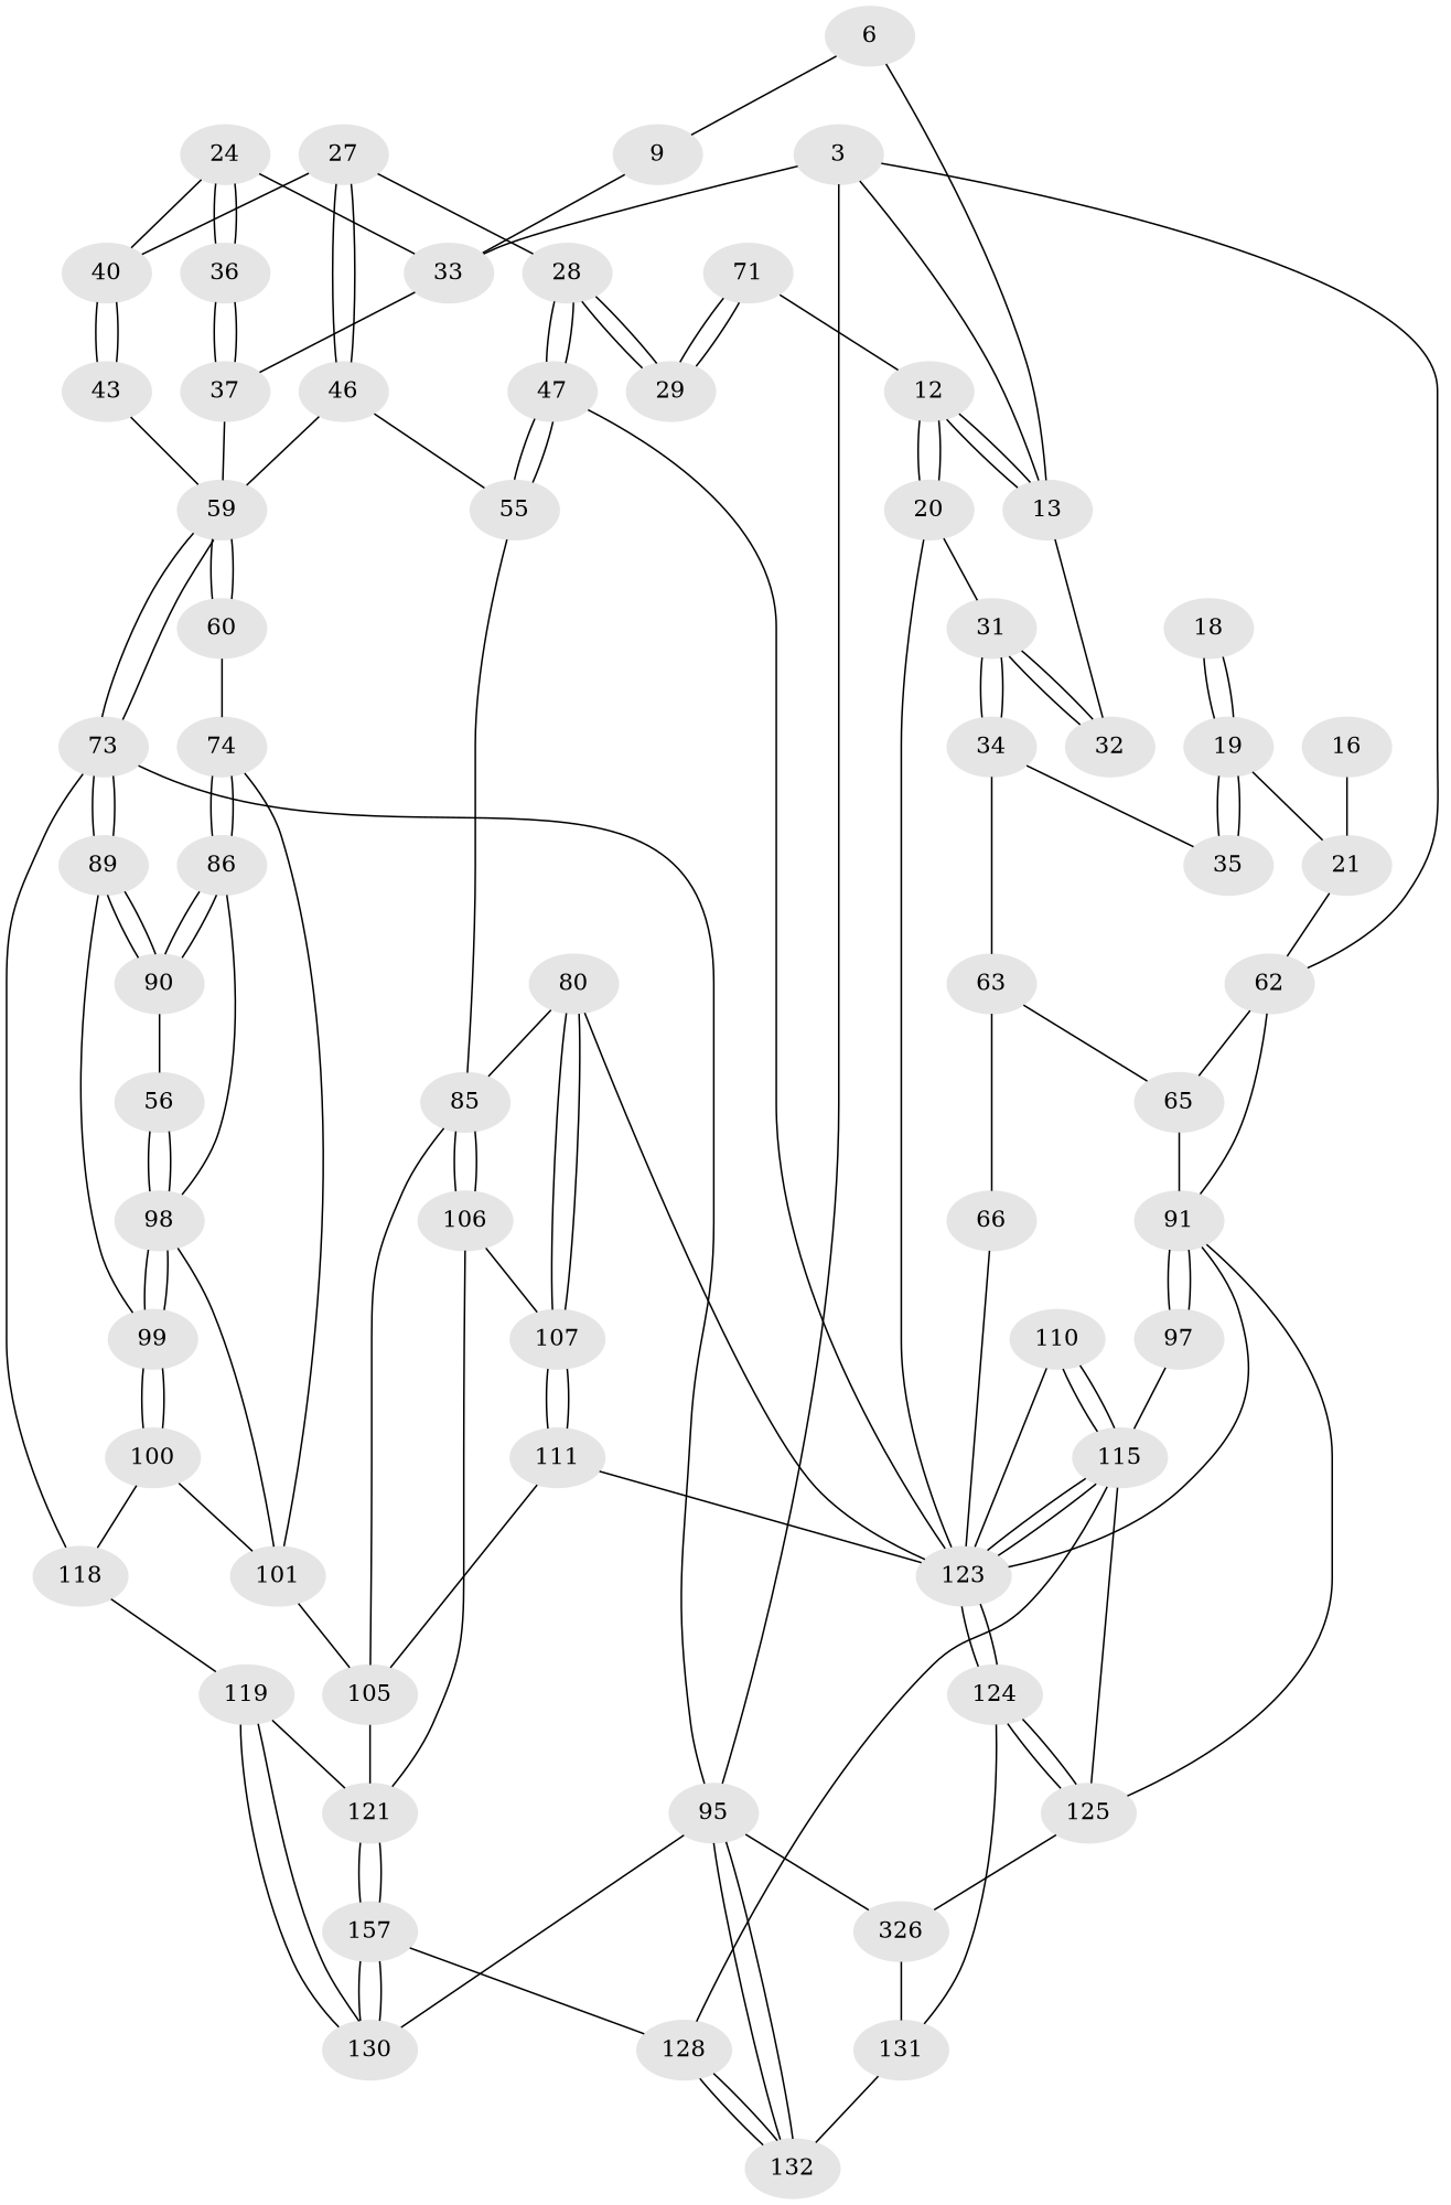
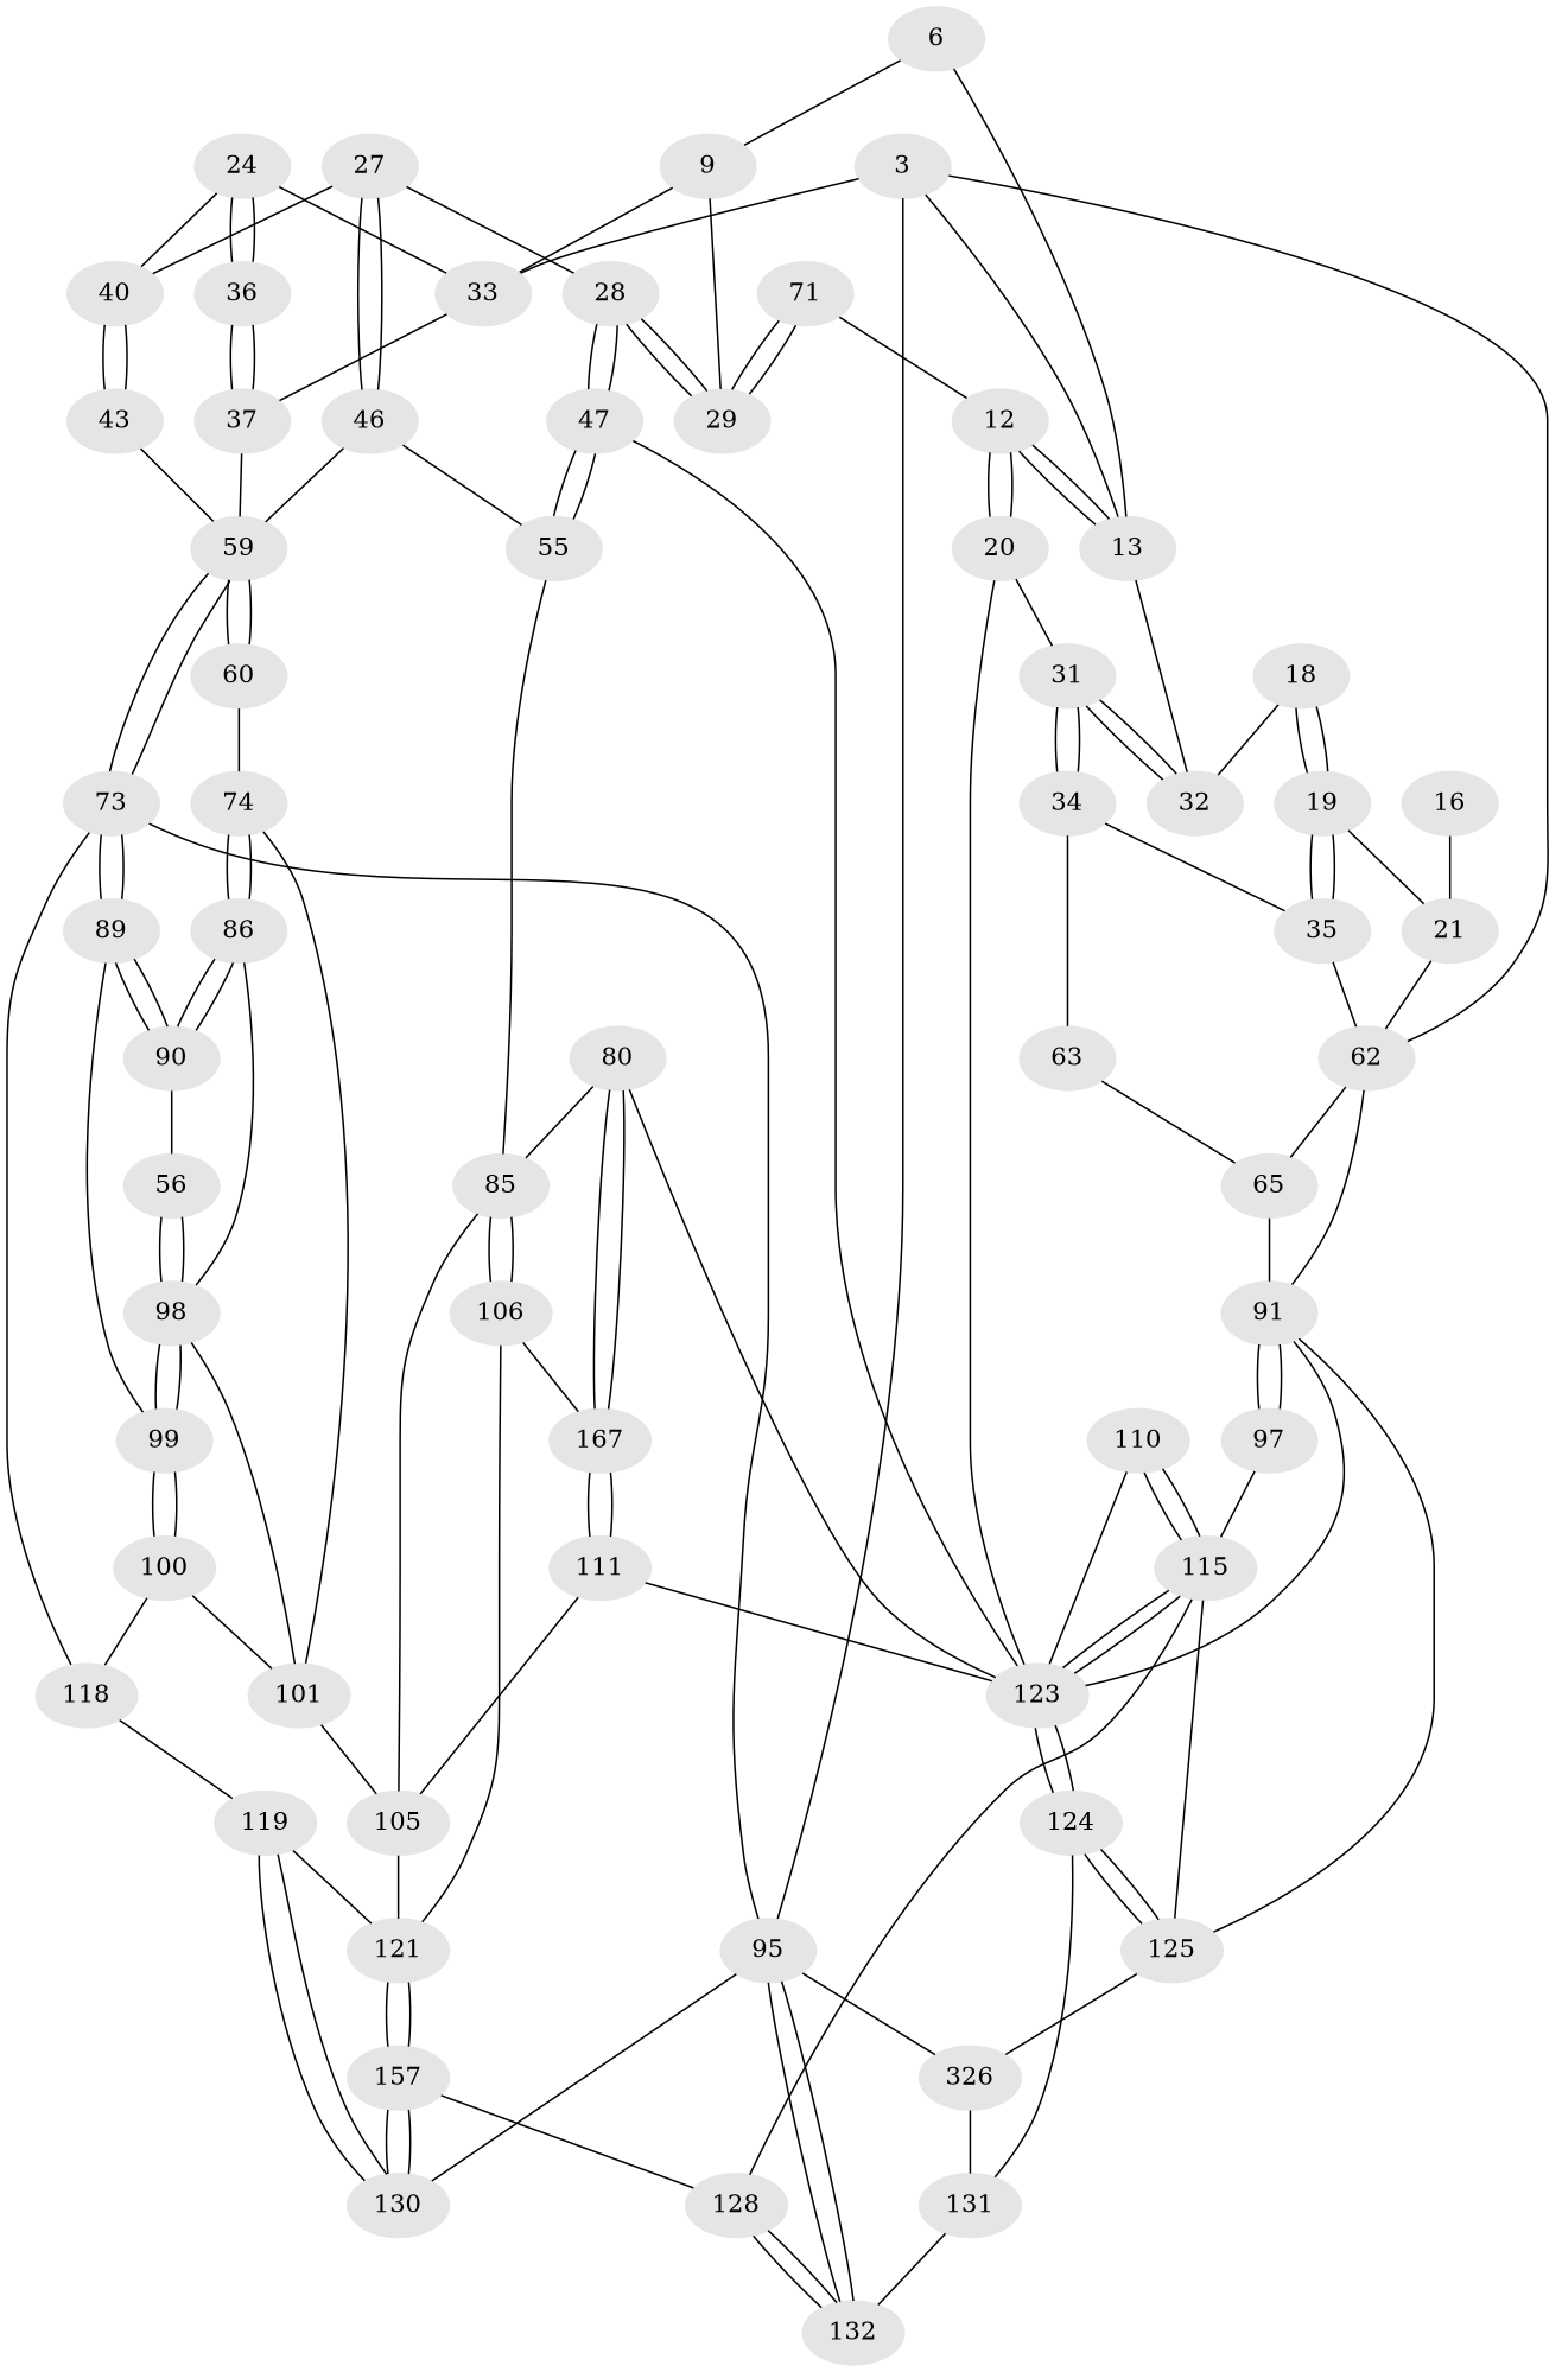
  graph {
    node [color=gray90 style=filled]
    3 [super="+2"]
    13 [super="+5"]
    33 [super="+23"]
    62 [super="+39+38+14+44"]
    95 [super="+70"]
    32 [super="+17"]
    37
    65 [super="+61+64+53"]
    91 [super="+78+81"]
    n10 [label=326 super="+94"]
    130
    132
    6
    9 [super="+8"]
    29 [super="+22+10"]
    n16 [label=71]
    12
    n18 [label=20]
    31
    123 [super="+122+75"]
    21 [super="+15+20"]
    16
    18
    19
    35
    24
    36
    40 [super="+25+26"]
    43
    27
    28
    46
    47
    59 [super="+45"]
    55 [super="+54"]
    34
    124
    63 [super="+52"]
-   66 [super="+50"]
    60 [super="+56"]
    73 [super="+72+71"]
    85 [super="+79"]
    74 [super="+58"]
    86
    101 [super="+83"]
    105 [super="+84+104"]
    106
    89
    118 [super="+117"]
    97
    125 [super="+114"]
    90
    99
    119
    98 [super="+88+87"]
    80
-   107
+   107 [label=167]
    111
    121 [super="+116+120+108"]
    n60 [label=56]
    100
    115 [super="+113+103+102"]
    131 [super="+129"]
    128
    n65 [label=157]
    110
    3 -- 13
    3 -- 33 [weight=2]
    3 -- 62
    3 -- 95 [weight=2]
    13 -- 32
    33 -- 37
    62 -- 65 [weight=2]
    62 -- 91
    95 -- n10
    95 -- 130
    95 -- 132
    95 -- 132
    37 -- 59
    65 -- 91 [weight=2]
    91 -- 123
    91 -- 97 [weight=2]
    91 -- 97
    91 -- 125
    n10 -- 131 [weight=2]
    6 -- 13
    6 -- 9
    9 -- 33
+   9 -- 29 [weight=2]
    n16 -- 29 [weight=2]
    n16 -- 29
    n16 -- 12
    12 -- 13
    12 -- 13
    12 -- n18
    12 -- n18
    n18 -- 31
    n18 -- 123
    31 -- 32
    31 -- 32
    31 -- 34
    31 -- 34
    123 -- 124
    123 -- 124
    21 -- 62 [weight=2]
    16 -- 21 [weight=2]
+   18 -- 32 [weight=2]
    18 -- 19
    18 -- 19
    19 -- 21
    19 -- 35
    19 -- 35
+   35 -- 62
    24 -- 33
    24 -- 36
    24 -- 36
    24 -- 40
    36 -- 37
    36 -- 37
    40 -- 43 [weight=2]
    40 -- 43
    43 -- 59
    27 -- 40
    27 -- 28
    27 -- 46
    27 -- 46
    28 -- 29
    28 -- 29
    28 -- 47
    28 -- 47
    46 -- 59
    46 -- 55
    47 -- 123
    47 -- 55
    47 -- 55
    59 -- 60 [weight=2]
    59 -- 60
    59 -- 73
    59 -- 73
    55 -- 85
    34 -- 35
    34 -- 63
    124 -- 125
    124 -- 125
    124 -- 131
    63 -- 65 [weight=2]
-   63 -- 66 [weight=2]
-   66 -- 123 [weight=2]
    60 -- 74 [weight=2]
    73 -- 95
    73 -- 89
    73 -- 89
    73 -- 118 [weight=2]
    85 -- 105
    85 -- 106
    85 -- 106
    74 -- 86
    74 -- 86
    74 -- 101
    86 -- 90
    86 -- 90
    86 -- 98
    101 -- 105 [weight=2]
    105 -- 121 [weight=2]
    106 -- 107
    106 -- 121
    89 -- 90
    89 -- 90
    89 -- 99
    118 -- 119
    97 -- 115
    125 -- n10 [weight=2]
    90 -- n60
    99 -- 100
    99 -- 100
    119 -- 130
    119 -- 130
    119 -- 121
    98 -- 101
    98 -- 99
    98 -- 99
    80 -- 123
    80 -- 85
    80 -- 107
    80 -- 107
    107 -- 111
    107 -- 111
    111 -- 123
    111 -- 105
    121 -- n65
    121 -- n65
    n60 -- 98 [weight=2]
    n60 -- 98
    100 -- 101
    100 -- 118
    115 -- 123 [weight=2]
    115 -- 123
    115 -- 125
    115 -- 128
    131 -- 132
    128 -- 132
    128 -- 132
    n65 -- 130
    n65 -- 130
    n65 -- 128
    110 -- 123
    110 -- 115 [weight=2]
    110 -- 115
  }
